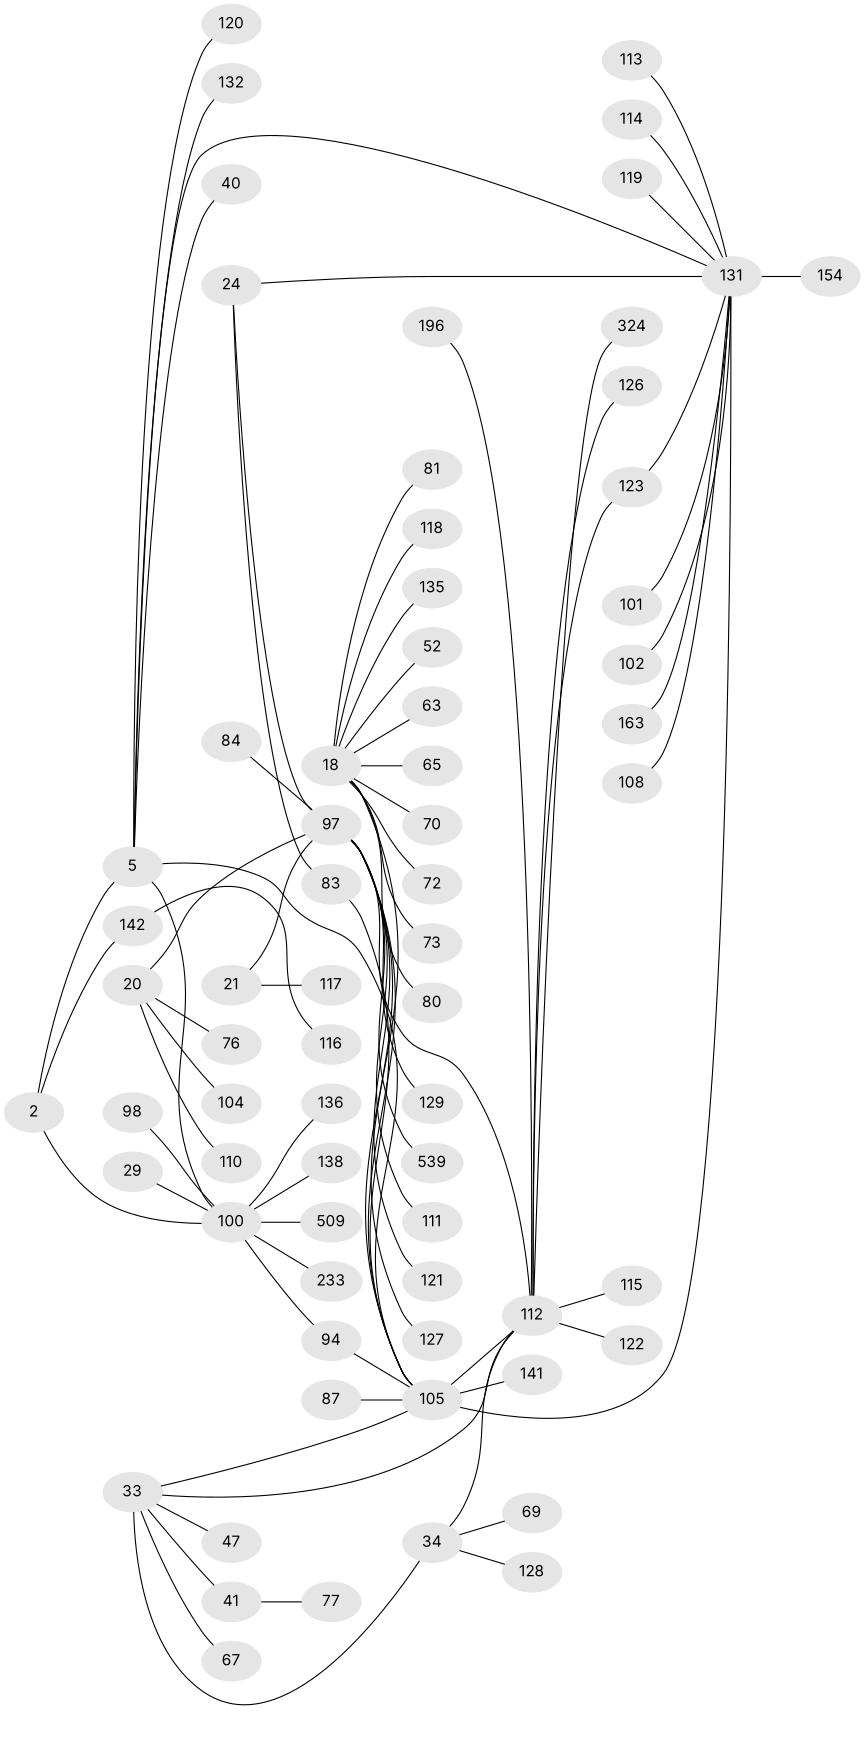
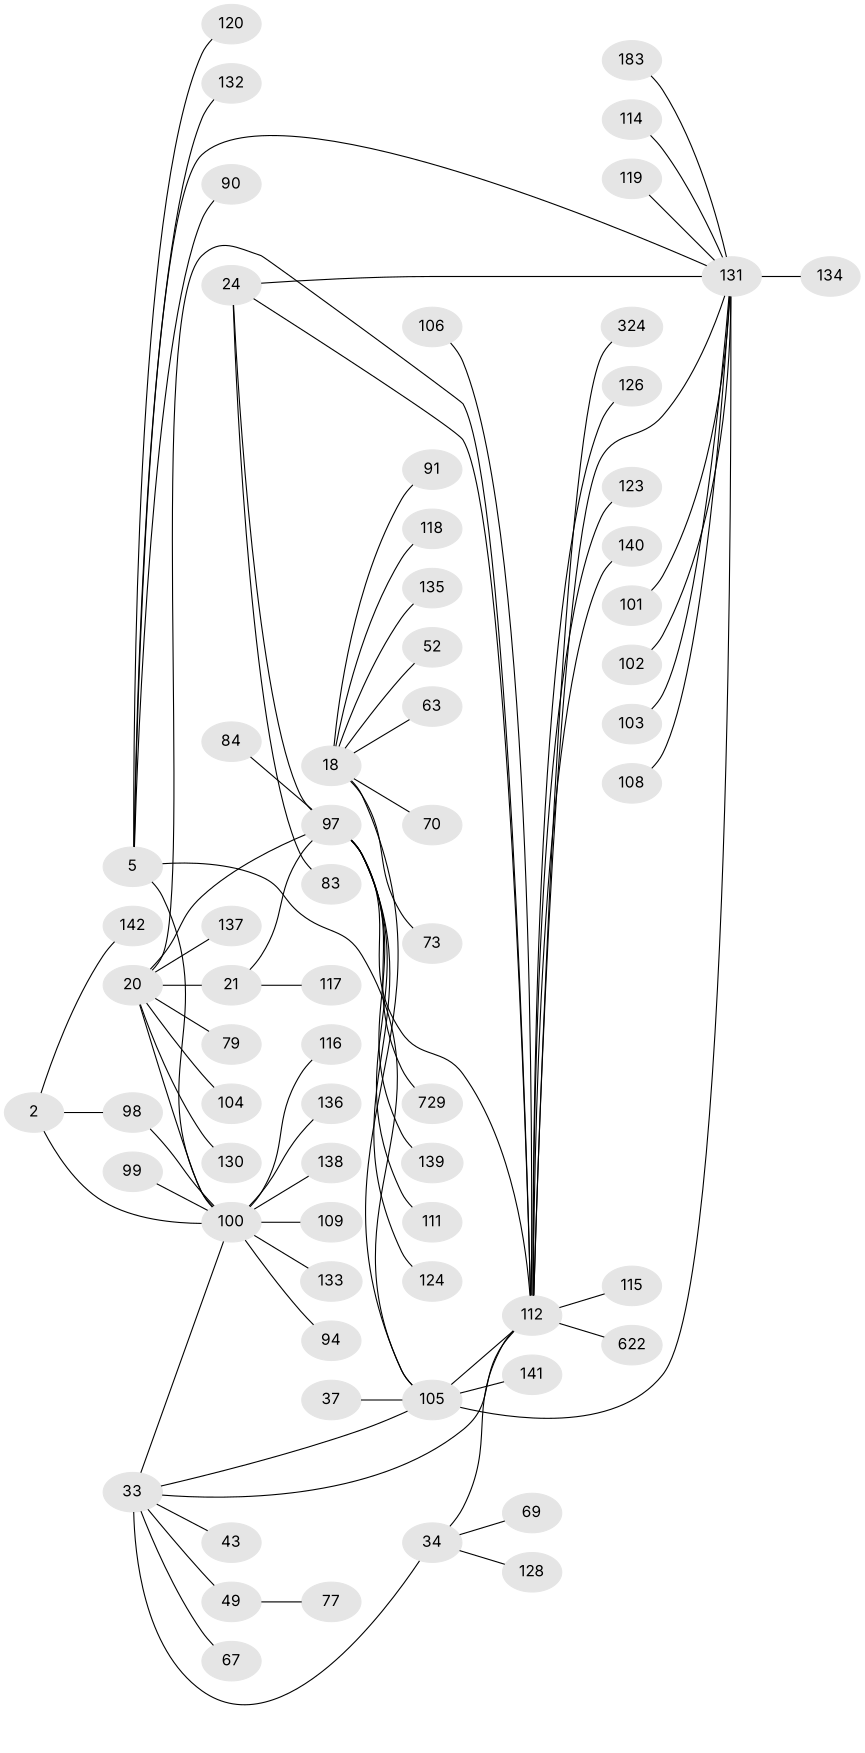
  graph {
    fontname=Inter
    rankdir=LR
    node [color=gray90 fontname=Inter style=filled]
    edge [fontname=Inter]
    2 [super="+1"]
    5 [super="+4"]
    100 [super="+7+37+38+40+46+48+60+76+82+86+92+93"]
    142
-   90 [label=40]
+   90
    105 [super="+75"]
    120
    131 [super="+28+39+47+56+85+95"]
    132
    94
-   109 [label=509]
+   109
    116
-   133 [label=233]
+   133
    136
    138
    112 [super="+110+41+51+54+53+59+61+62"]
    141
-   134 [super="+125" label=154]
+   134 [super="+125"]
    n19 [label=18 super="+12+9"]
    n20 [label=52]
    63
-   65
    70
-   72 [super="+58"]
    73
-   80
-   91 [label=81]
+   91
    118 [super="+88"]
    135
    20 [super="+18"]
    21 [super="+16"]
-   79 [label=76]
+   79
    97 [super="+19+52"]
    104
-   130 [super="+74" label=110]
+   130 [super="+74"]
+   137
    117
    111
-   121
-   127
-   129
-   139 [label=539]
+   121 [label=124]
+   129 [label=729]
+   139
    115
-   122
+   122 [label=622]
    123
    n46 [label=324]
    126
+   140
    83 [super="+78"]
    24 [super="+22"]
    33 [super="+29"]
    34 [super="+30"]
-   43 [label=47]
-   49 [label=41]
+   43
+   49
    67
    69
    128
    77
    84
-   87
+   87 [label=37]
    98
-   99 [label=29]
+   99
    101
    102 [super="+81"]
-   103 [label=163]
-   106 [label=196]
+   103
+   106
    108
-   113
+   113 [label=183]
    114
    119 [super="+64"]
-   2 -- 5 [weight=4]
+   2 -- 98 [weight=4]
    2 -- 100 [weight=6]
    2 -- 142
    5 -- 100 [weight=6]
    5 -- 90
    5 -- 105
    5 -- 120
    5 -- 131
    5 -- 132
    100 -- 94
    100 -- 109
-   142 -- 116
+   100 -- 116
    100 -- 133
    100 -- 136
    100 -- 138
    105 -- 131
    105 -- 112
    105 -- 141
    131 -- 134
-   94 -- 105
-   123 -- 131 [weight=3]
+   112 -- 131 [weight=3]
    112 -- 115
    112 -- 122
    112 -- 123
    112 -- n46
    112 -- 126
+   112 -- 140
    n19 -- 105 [weight=12]
    n19 -- n20
    n19 -- 63
-   n19 -- 65
    n19 -- 70
-   n19 -- 72
    n19 -- 73
-   n19 -- 80
    n19 -- 91
    n19 -- 118
    n19 -- 135
+   20 -- 100 [weight=2]
+   20 -- 112 [weight=2]
+   20 -- 21 [weight=4]
    20 -- 79
    20 -- 97 [weight=6]
    20 -- 104
    20 -- 130
+   20 -- 137
    21 -- 97 [weight=6]
    21 -- 117
-   97 -- 105
    97 -- 112
    97 -- 111
    97 -- 121
-   97 -- 127
    97 -- 129
    97 -- 139
-   83 -- 105
    24 -- 131 [weight=10]
+   24 -- 112
    24 -- 97
    24 -- 83
+   33 -- 100
    33 -- 105
    33 -- 112 [weight=6]
    33 -- 34 [weight=4]
    33 -- 43
    33 -- 49
    33 -- 67
    34 -- 112 [weight=6]
    34 -- 69
    34 -- 128
    49 -- 77
    84 -- 97
    87 -- 105
    98 -- 100
    99 -- 100
    101 -- 131
    102 -- 131
    103 -- 131
    106 -- 112
    108 -- 131
    113 -- 131
    114 -- 131
    119 -- 131
  }
